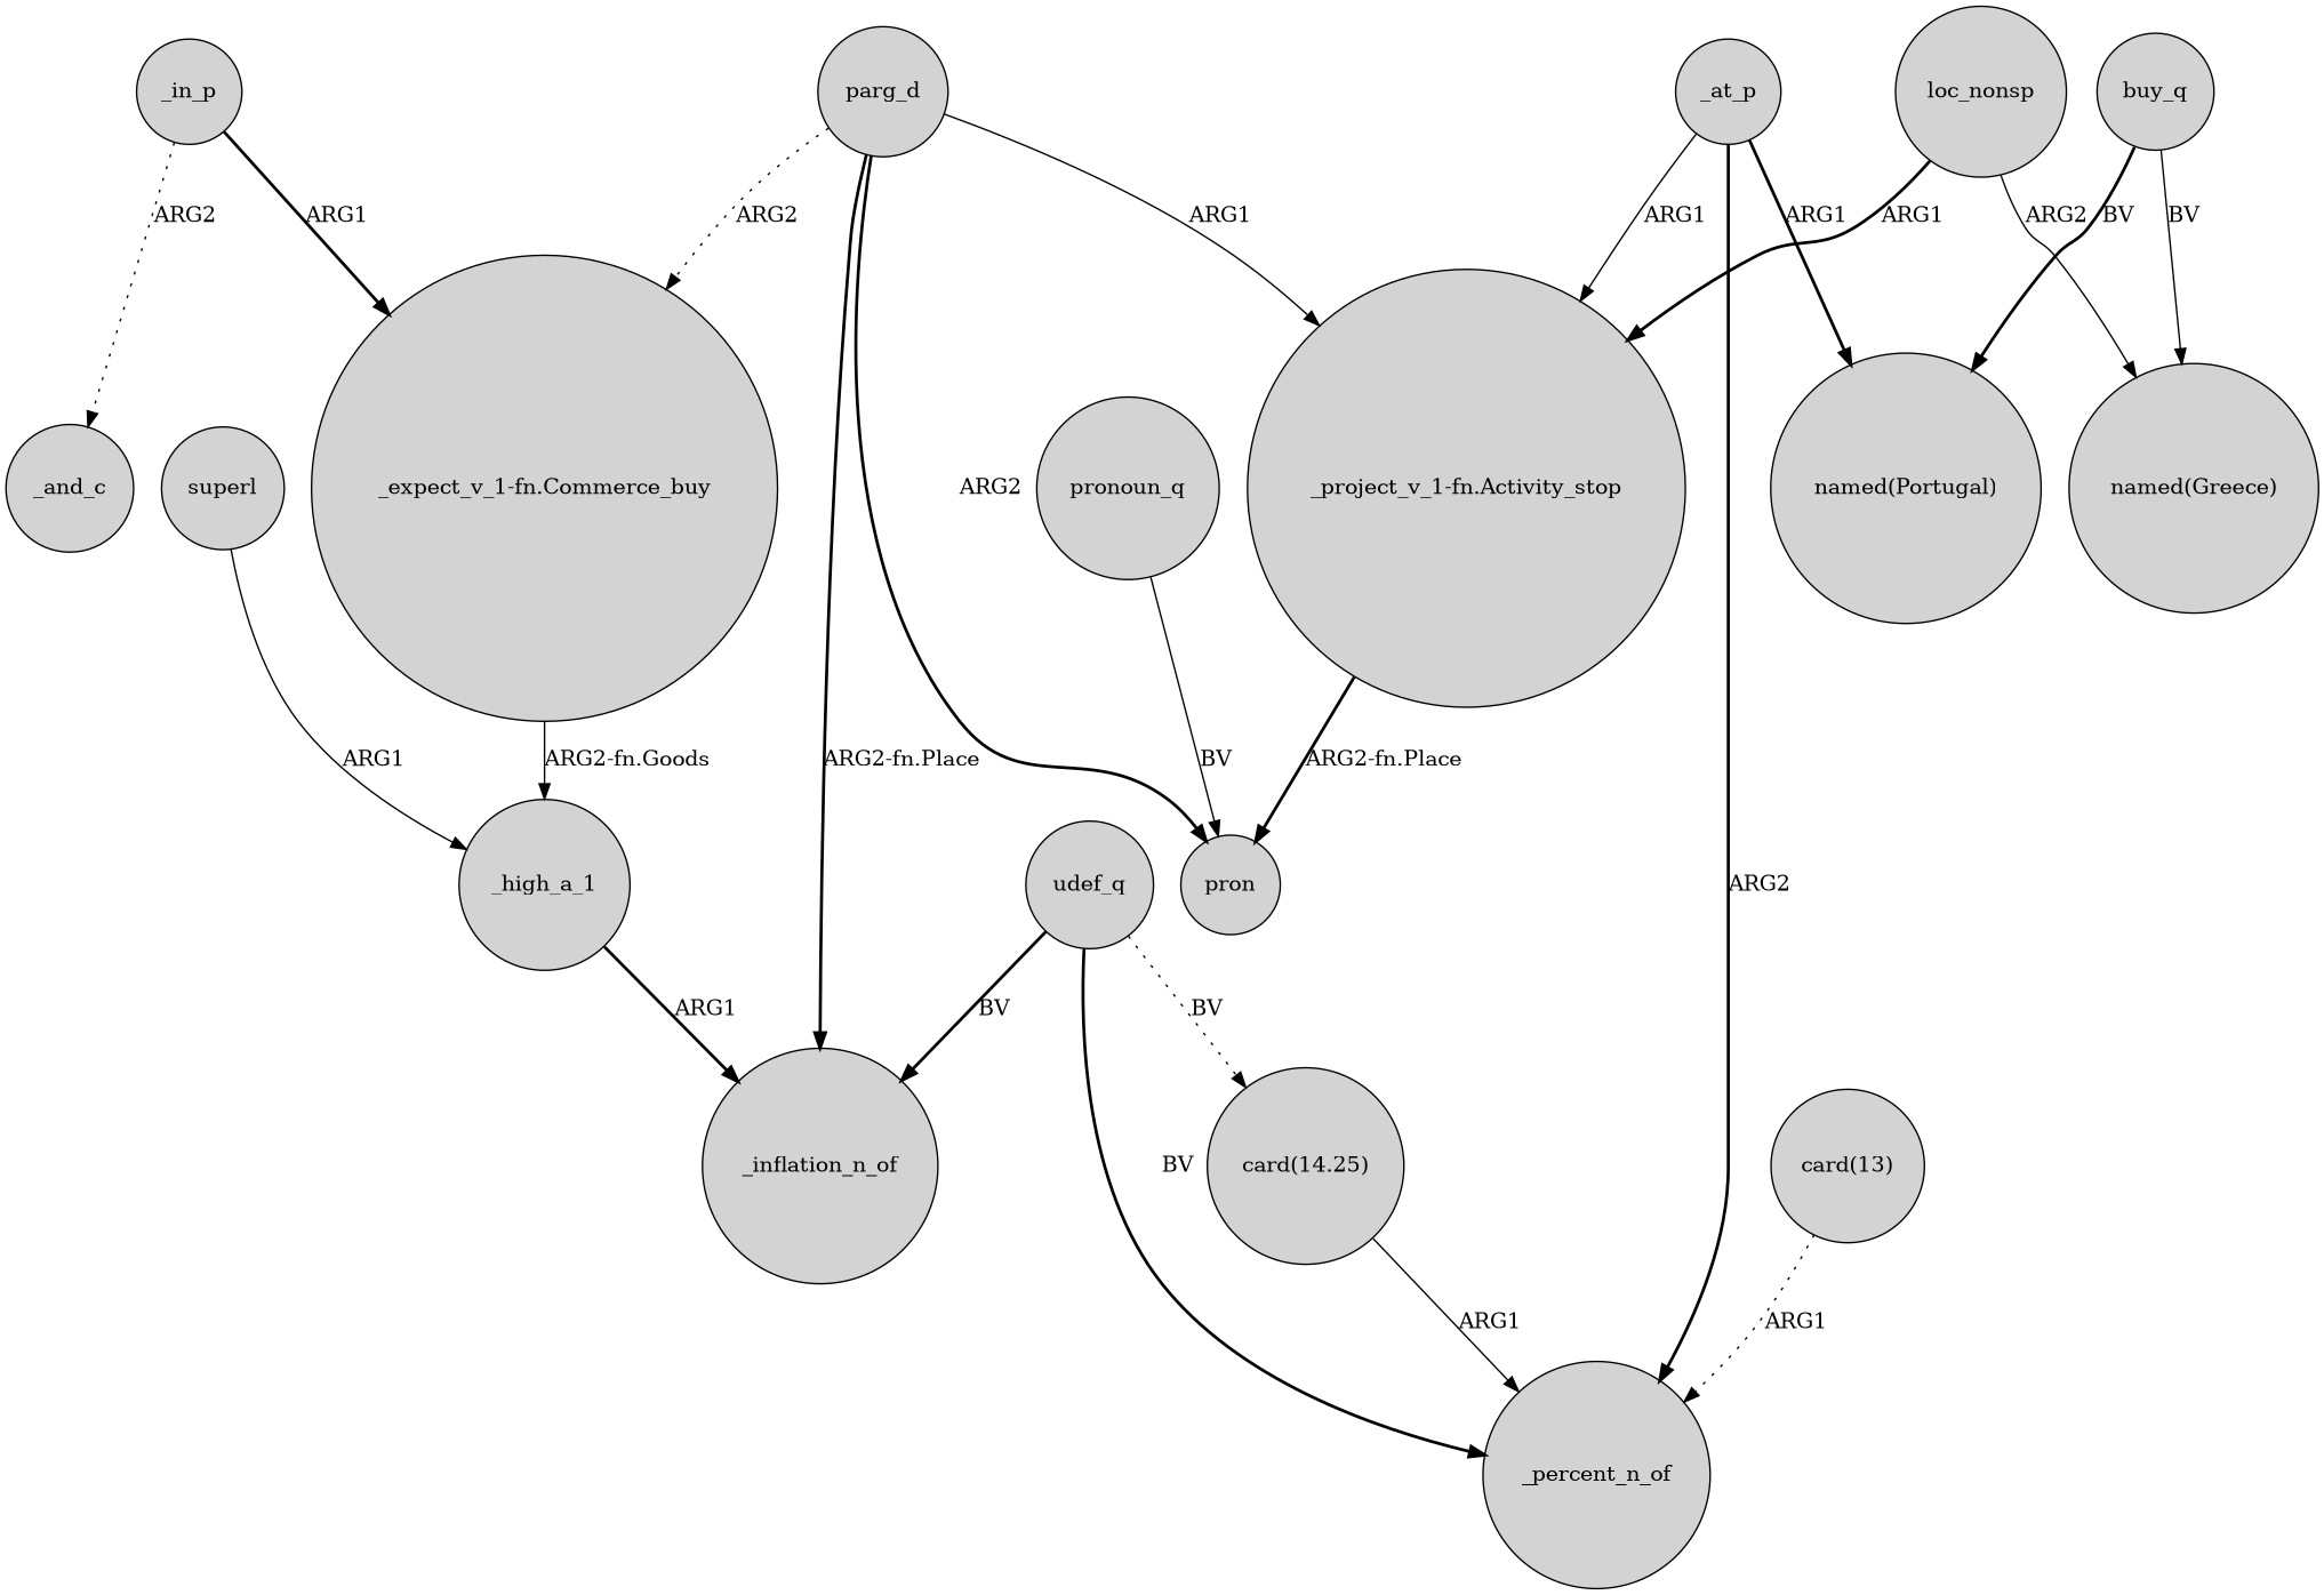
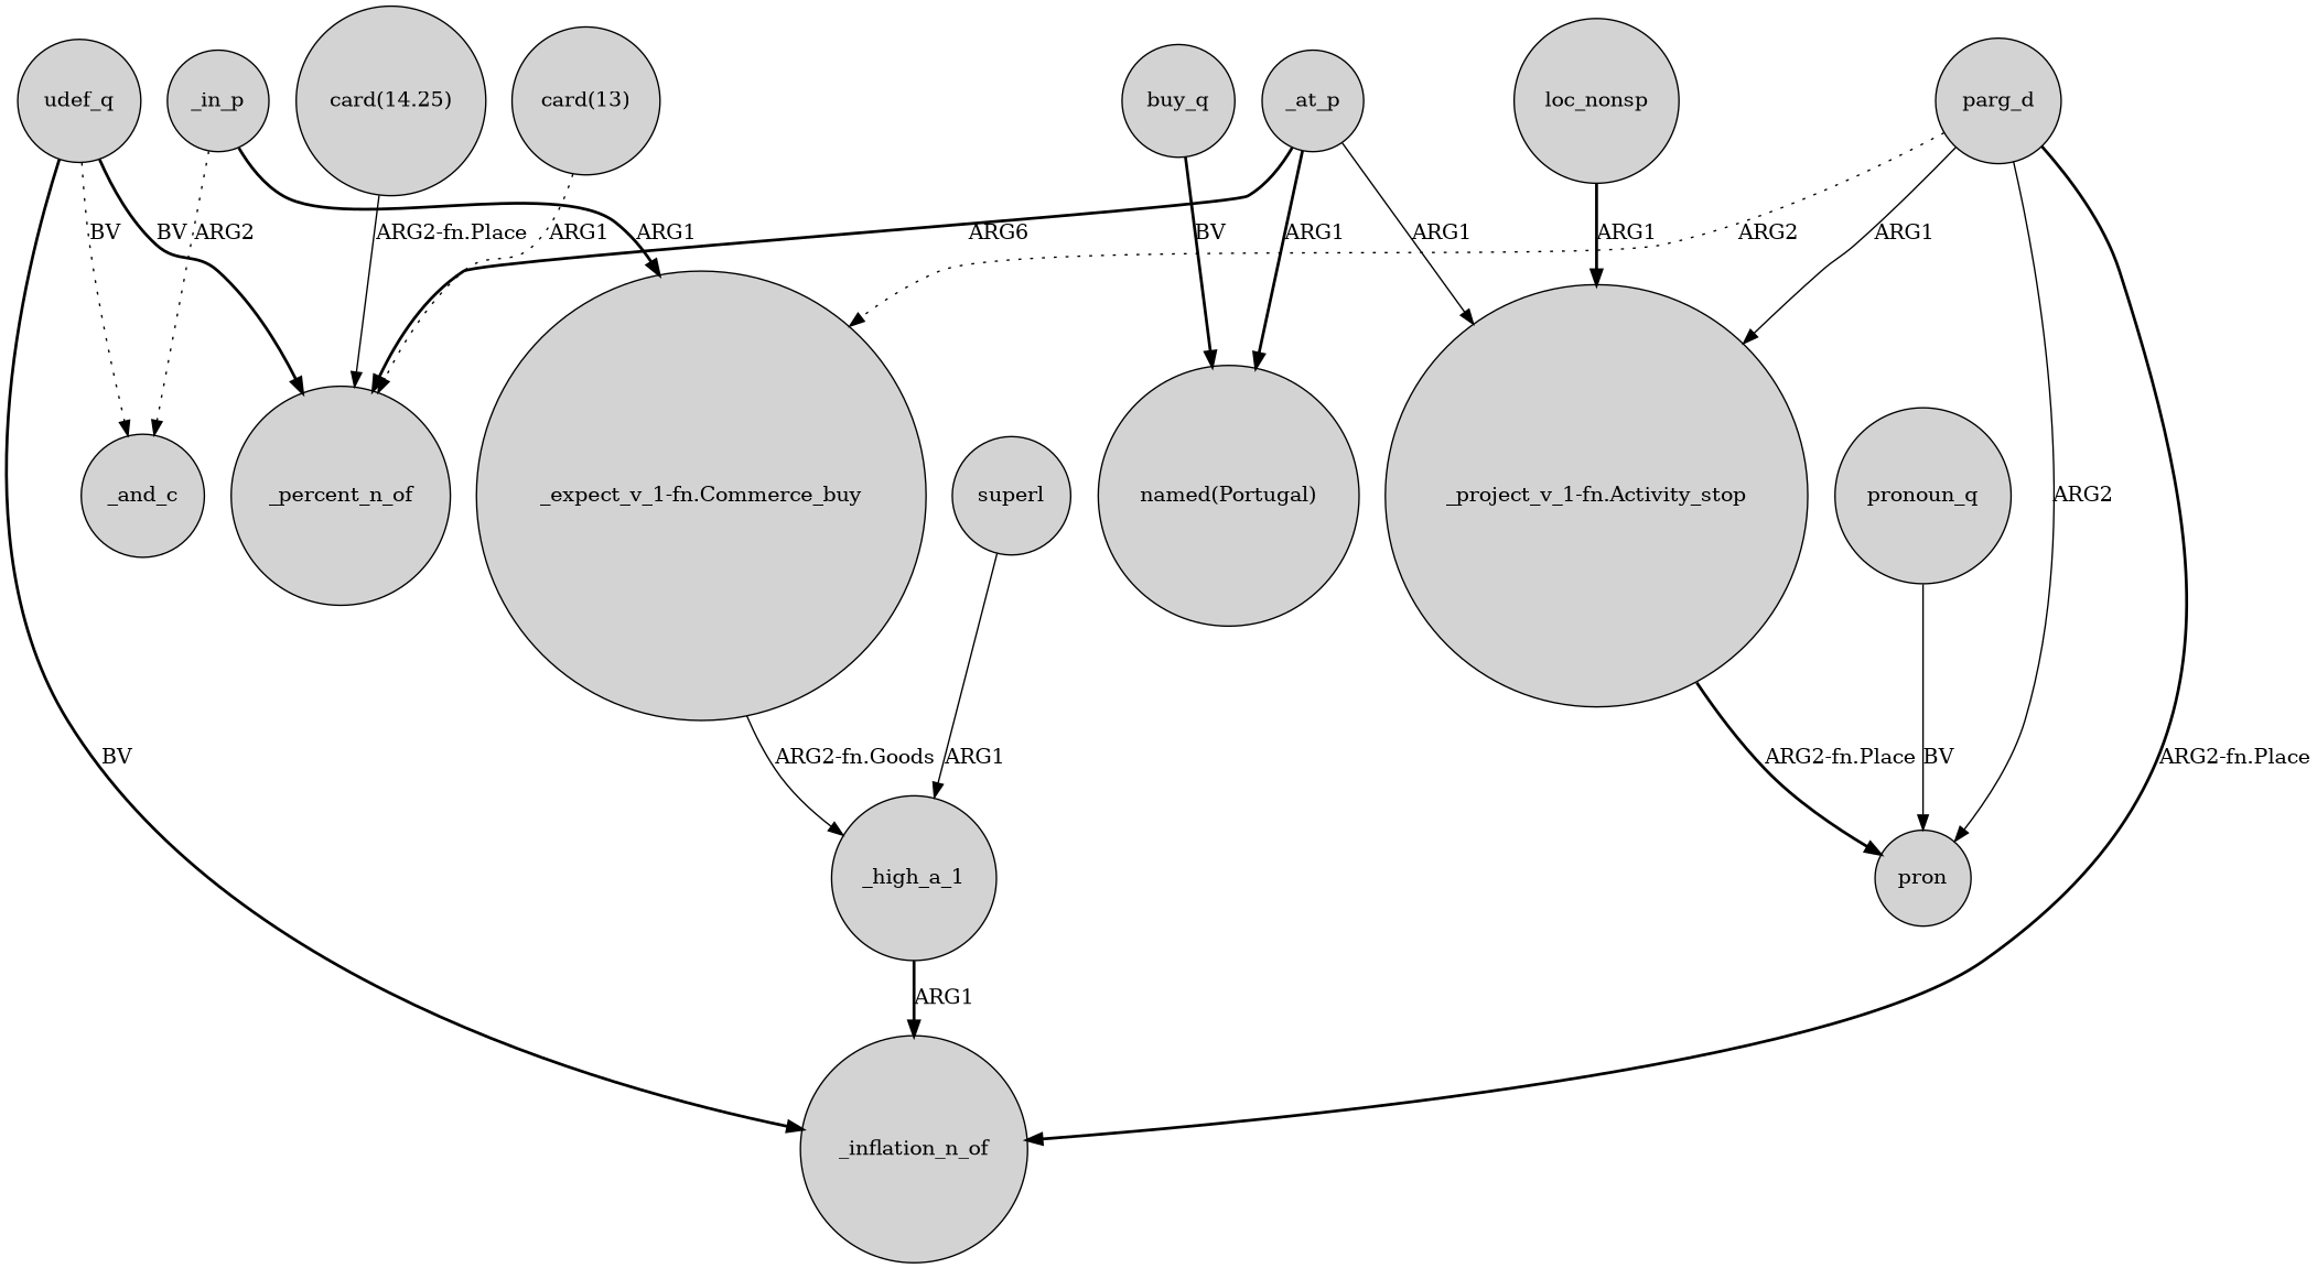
  digraph {
    node [shape=circle style=filled]
    edge [style=bold]
    _in_p
    _and_c
    "_expect_v_1-fn.Commerce_buy"
    _high_a_1
    "card(14.25)"
    _percent_n_of
    _at_p
    "named(Portugal)"
    "_project_v_1-fn.Activity_stop"
    pron
    _inflation_n_of
    parg_d
    udef_q
    n14 [label=buy_q]
-   "named(Greece)"
    pronoun_q
    "card(13)"
    loc_nonsp
    superl
    _in_p -> _and_c [label=ARG2 style=dotted]
    _in_p -> "_expect_v_1-fn.Commerce_buy" [label=ARG1]
    "_expect_v_1-fn.Commerce_buy" -> _high_a_1 [label="ARG2-fn.Goods" style=solid]
    _high_a_1 -> _inflation_n_of [label=ARG1]
-   "card(14.25)" -> _percent_n_of [label=ARG1 style=solid]
-   _at_p -> _percent_n_of [label=ARG2]
+   "card(14.25)" -> _percent_n_of [label="ARG2-fn.Place" style=solid]
+   _at_p -> _percent_n_of [label=ARG6]
    _at_p -> "named(Portugal)" [label=ARG1]
    _at_p -> "_project_v_1-fn.Activity_stop" [label=ARG1 style=solid]
    "_project_v_1-fn.Activity_stop" -> pron [label="ARG2-fn.Place"]
    parg_d -> "_expect_v_1-fn.Commerce_buy" [label=ARG2 style=dotted]
    parg_d -> "_project_v_1-fn.Activity_stop" [label=ARG1 style=solid]
-   parg_d -> pron [label=ARG2]
+   parg_d -> pron [label=ARG2 style=solid]
    parg_d -> _inflation_n_of [label="ARG2-fn.Place"]
-   udef_q -> "card(14.25)" [label=BV style=dotted]
+   udef_q -> _and_c [label=BV style=dotted]
    udef_q -> _percent_n_of [label=BV]
    udef_q -> _inflation_n_of [label=BV]
    n14 -> "named(Portugal)" [label=BV]
-   n14 -> "named(Greece)" [label=BV style=solid]
    pronoun_q -> pron [label=BV style=solid]
    "card(13)" -> _percent_n_of [label=ARG1 style=dotted]
    loc_nonsp -> "_project_v_1-fn.Activity_stop" [label=ARG1]
-   loc_nonsp -> "named(Greece)" [label=ARG2 style=solid]
    superl -> _high_a_1 [label=ARG1 style=solid]
  }
